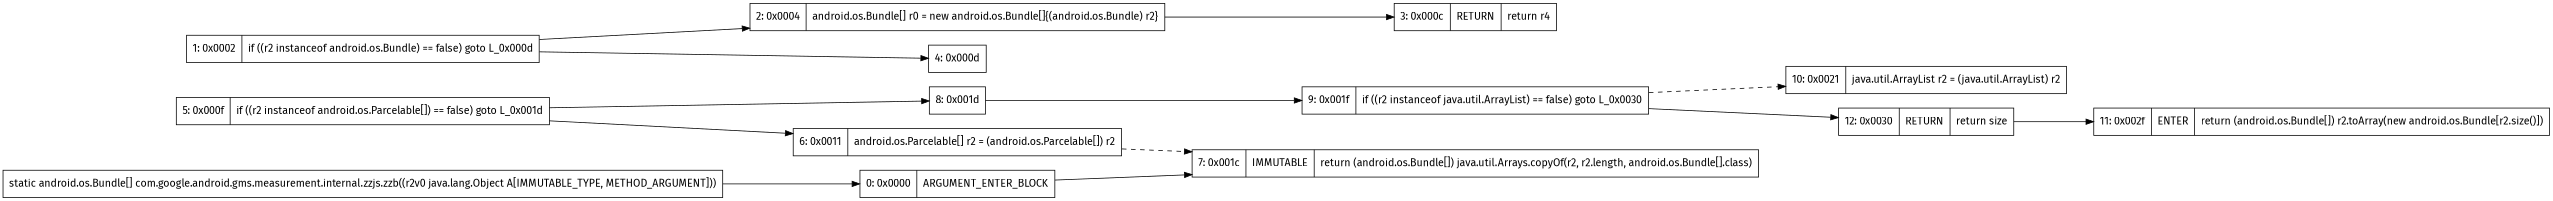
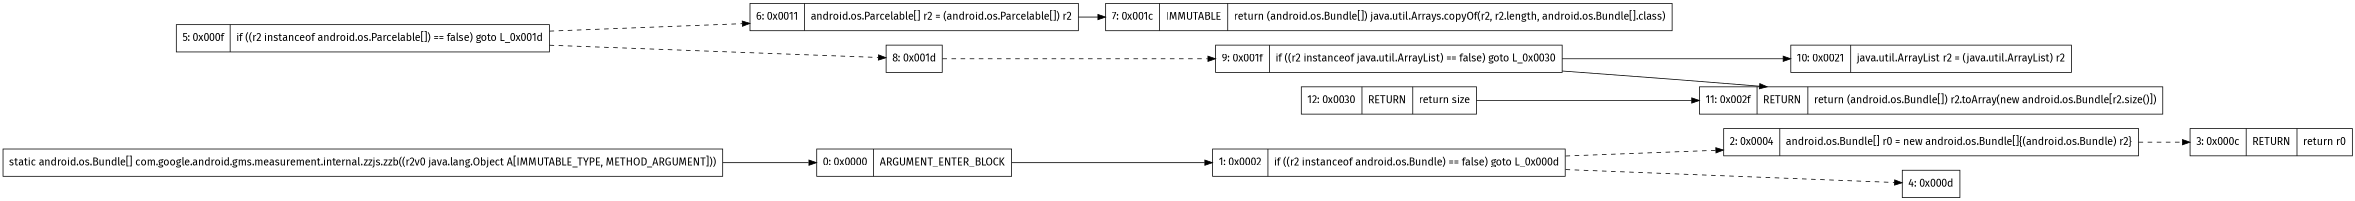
  digraph {
    fontname="Fira Sans"
    rankdir=LR
    node [fontname="Fira Sans" shape=record]
    edge [fontname="Fira Sans"]
    n1 [label="{0\:\ 0x0000|ARGUMENT_ENTER_BLOCK\l}"]
    n2 [label="{1\:\ 0x0002|if ((r2 instanceof android.os.Bundle) == false) goto L_0x000d\l}"]
    n3 [label="{2\:\ 0x0004|android.os.Bundle[] r0 = new android.os.Bundle[]\{(android.os.Bundle) r2\}\l}"]
    n4 [label="{4\:\ 0x000d}"]
-   n5 [label="{3\:\ 0x000c|RETURN\l|return r4\l}"]
+   n5 [label="{3\:\ 0x000c|RETURN\l|return r0\l}"]
    n6 [label="{5\:\ 0x000f|if ((r2 instanceof android.os.Parcelable[]) == false) goto L_0x001d\l}"]
    n7 [label="{6\:\ 0x0011|android.os.Parcelable[] r2 = (android.os.Parcelable[]) r2\l}"]
    n8 [label="{8\:\ 0x001d}"]
    n9 [label="{7\:\ 0x001c|IMMUTABLE\l|return (android.os.Bundle[]) java.util.Arrays.copyOf(r2, r2.length, android.os.Bundle[].class)\l}"]
    n10 [label="{9\:\ 0x001f|if ((r2 instanceof java.util.ArrayList) == false) goto L_0x0030\l}"]
    n11 [label="{10\:\ 0x0021|java.util.ArrayList r2 = (java.util.ArrayList) r2\l}"]
    n12 [label="{12\:\ 0x0030|RETURN\l|return size\l}"]
-   n13 [label="{11\:\ 0x002f|ENTER\l|return (android.os.Bundle[]) r2.toArray(new android.os.Bundle[r2.size()])\l}"]
+   n13 [label="{11\:\ 0x002f|RETURN\l|return (android.os.Bundle[]) r2.toArray(new android.os.Bundle[r2.size()])\l}"]
    n14 [label="{static android.os.Bundle[] com.google.android.gms.measurement.internal.zzjs.zzb((r2v0 java.lang.Object A[IMMUTABLE_TYPE, METHOD_ARGUMENT])) }"]
-   n1 -> n9
-   n2 -> n3 [style=solid]
-   n2 -> n4
-   n3 -> n5
-   n6 -> n7 [style=solid]
-   n6 -> n8
-   n7 -> n9 [style=dashed]
-   n8 -> n10
-   n10 -> n11 [style=dashed]
-   n10 -> n12
+   n1 -> n2
+   n2 -> n3 [style=dashed]
+   n2 -> n4 [style=dashed]
+   n3 -> n5 [style=dashed]
+   n6 -> n7 [style=dashed]
+   n6 -> n8 [style=dashed]
+   n7 -> n9
+   n8 -> n10 [style=dashed]
+   n10 -> n11 [style=solid]
+   n10 -> n13
    n12 -> n13
    n14 -> n1
  }
